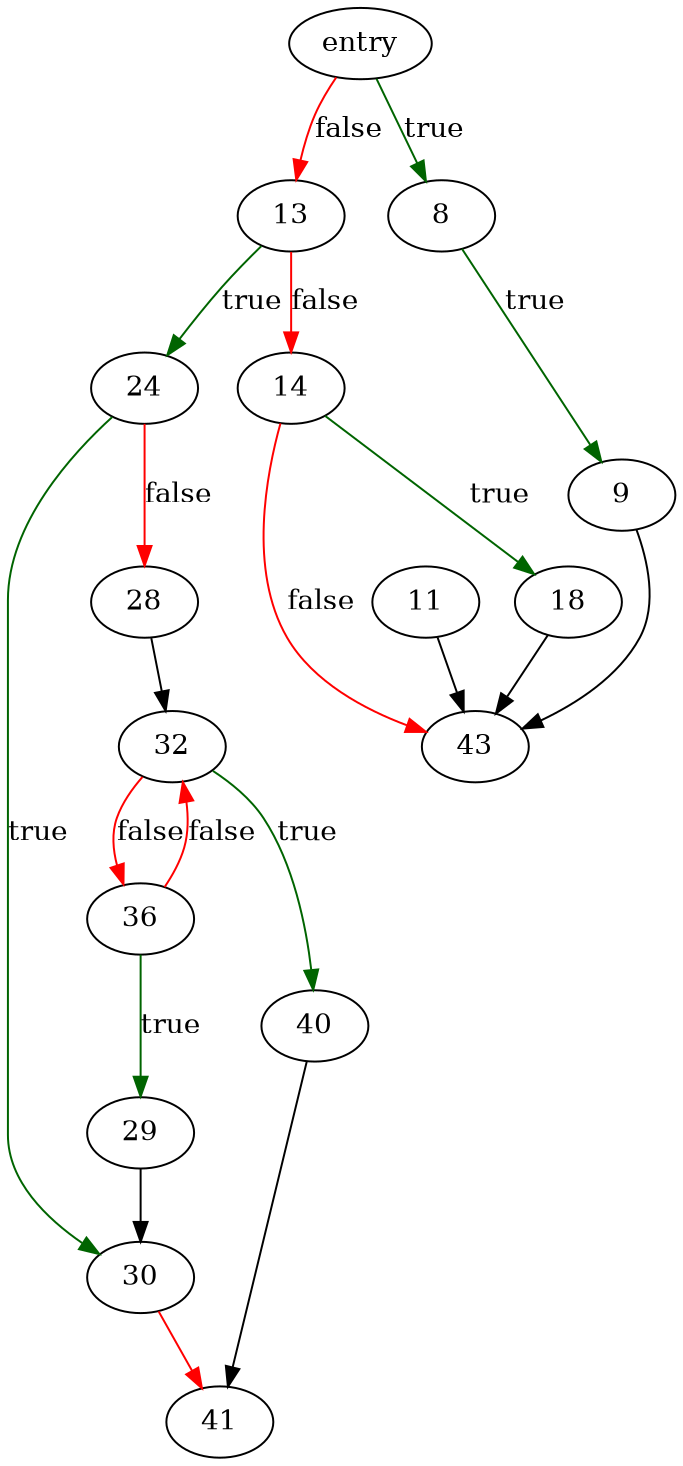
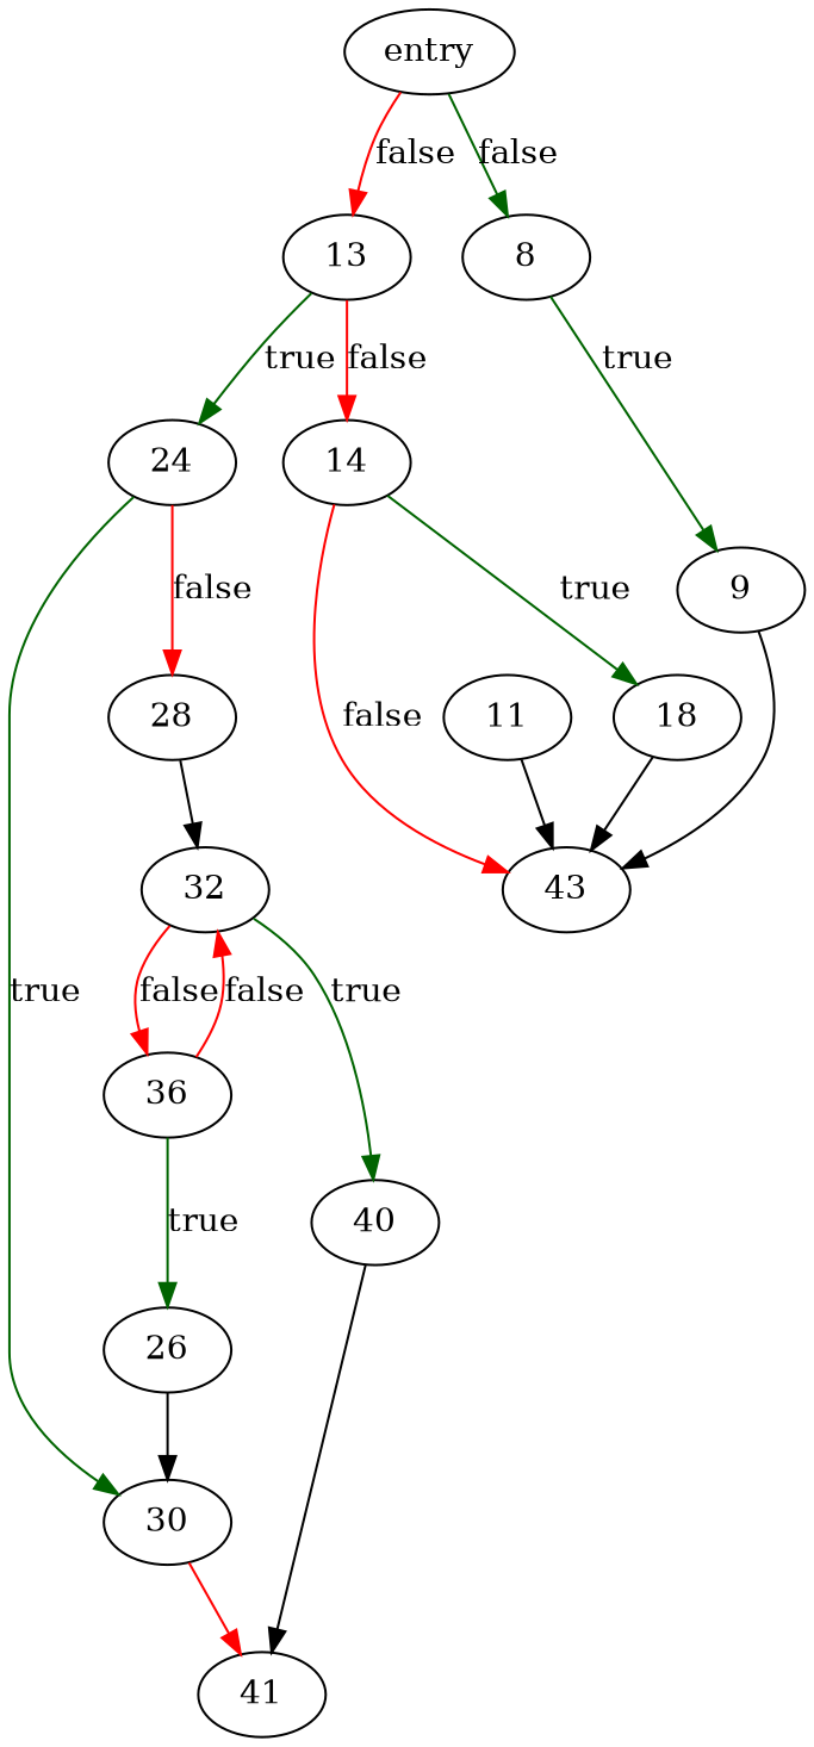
  digraph {
    edge [color=darkgreen]
    n1 [label=entry]
    8
    13
    9
    14
    24
    43
    11
    18
    28
    30
    32
    41
    36
    40
-   29
-   n1 -> 8 [label=true]
+   29 [label=26]
+   n1 -> 8 [label=false]
    n1 -> 13 [color=red label=false]
    8 -> 9 [label=true]
    13 -> 14 [color=red label=false]
    13 -> 24 [label=true]
    9 -> 43 [color=""]
    14 -> 43 [color=red label=false]
    14 -> 18 [label=true]
    24 -> 28 [color=red label=false]
    24 -> 30 [label=true]
    11 -> 43 [color=""]
    18 -> 43 [color=""]
    28 -> 32 [color=""]
    30 -> 41 [color=red]
    32 -> 36 [color=red label=false]
    32 -> 40 [label=true]
    36 -> 32 [color=red label=false]
    36 -> 29 [label=true]
    40 -> 41 [color=""]
    29 -> 30 [color=""]
  }
